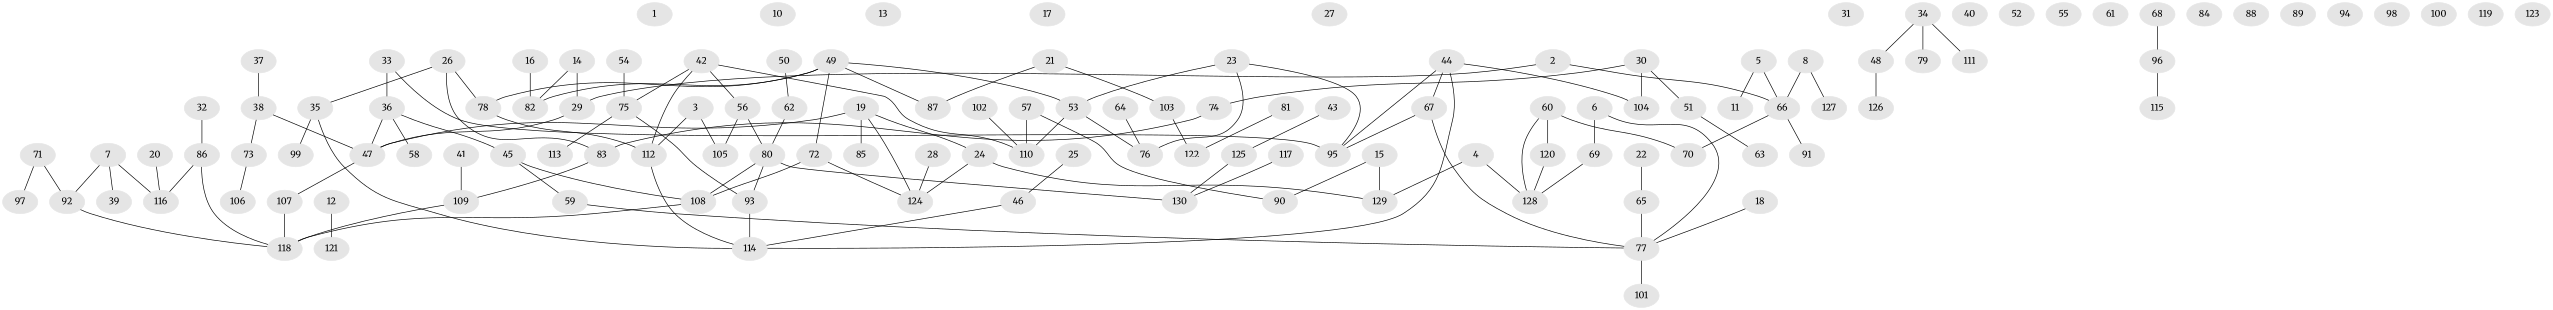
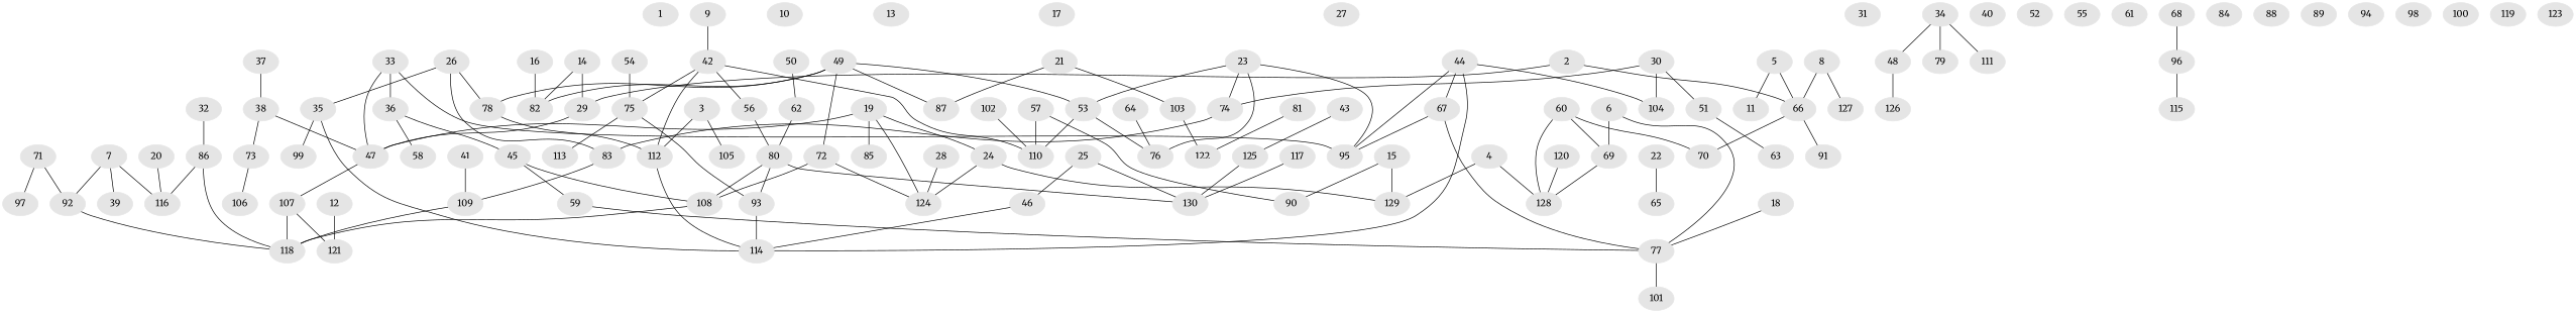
  graph {
    fontname=Merriweather
    node [color=gray90 fontname=Merriweather style=filled]
    edge [fontname=Merriweather]
    1
    2
    29
    66
    47
    70
    91
    3
    105
    112
    114
    4
    128
    129
    5
    11
    6
    69
    77
    101
    7
    39
    92
    116
    118
    8
    127
+   9
    42
    56
    75
    110
    10
    12
    121
    13
    14
    82
    15
    90
    16
    17
    18
    19
    24
    85
    124
    107
    20
    21
    87
    103
    122
    22
    65
    23
    53
    74
    76
    95
    83
    25
    46
    130
    26
    35
    78
    99
    109
    27
    28
    30
    51
    104
    63
    31
    32
    86
    33
    36
    45
    58
    34
    48
    79
    111
    126
    59
    108
    37
    38
    73
    106
    40
    41
    80
    93
    113
    43
    125
    44
    67
    49
    72
    50
    62
    52
    54
    55
    57
    60
    61
    64
    68
    96
    115
    71
    97
    81
    84
    88
    89
    94
    98
    100
    102
    117
    119
    120
    123
    2 -- 29
    2 -- 66
    29 -- 47
    66 -- 70
    66 -- 91
    47 -- 107
    3 -- 105
    3 -- 112
    112 -- 114
    4 -- 128
    4 -- 129
    5 -- 66
    5 -- 11
    6 -- 69
    6 -- 77
    69 -- 128
    77 -- 101
    7 -- 39
    7 -- 92
    7 -- 116
    92 -- 118
    8 -- 66
    8 -- 127
+   9 -- 42
    42 -- 112
    42 -- 56
    42 -- 75
    42 -- 110
-   56 -- 105
    56 -- 80
    75 -- 93
    75 -- 113
    12 -- 121
    14 -- 29
    14 -- 82
    15 -- 129
    15 -- 90
    16 -- 82
    18 -- 77
    19 -- 47
    19 -- 24
    19 -- 85
    19 -- 124
    24 -- 129
    24 -- 124
    107 -- 118
+   107 -- 121
    20 -- 116
    21 -- 87
    21 -- 103
    103 -- 122
    22 -- 65
-   65 -- 77
    23 -- 53
+   23 -- 74
    23 -- 76
    23 -- 95
    53 -- 110
    53 -- 76
    74 -- 83
    83 -- 109
    25 -- 46
+   25 -- 130
    46 -- 114
    26 -- 83
    26 -- 35
    26 -- 78
    35 -- 114
    35 -- 99
    78 -- 112
    109 -- 118
    28 -- 124
    30 -- 74
    30 -- 51
    30 -- 104
    51 -- 63
    32 -- 86
    86 -- 116
    86 -- 118
-   36 -- 47
+   33 -- 47
    33 -- 95
    33 -- 36
    36 -- 45
    36 -- 58
    45 -- 59
    45 -- 108
    34 -- 48
    34 -- 79
    34 -- 111
    48 -- 126
    59 -- 77
    108 -- 118
    37 -- 38
    38 -- 47
    38 -- 73
    73 -- 106
    41 -- 109
    80 -- 130
    80 -- 108
    80 -- 93
    93 -- 114
    43 -- 125
    125 -- 130
    44 -- 114
    44 -- 95
    44 -- 104
    44 -- 67
    67 -- 77
    67 -- 95
    49 -- 82
    49 -- 87
    49 -- 53
    49 -- 78
    49 -- 72
    72 -- 124
    72 -- 108
    50 -- 62
    62 -- 80
    54 -- 75
    57 -- 110
    57 -- 90
    60 -- 70
    60 -- 128
-   60 -- 120
+   60 -- 69
    64 -- 76
    68 -- 96
    96 -- 115
    71 -- 92
    71 -- 97
    81 -- 122
    102 -- 110
    117 -- 130
    120 -- 128
  }
